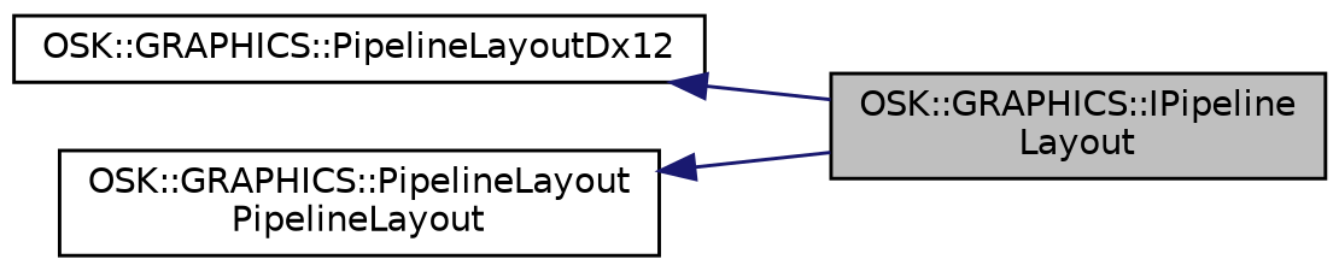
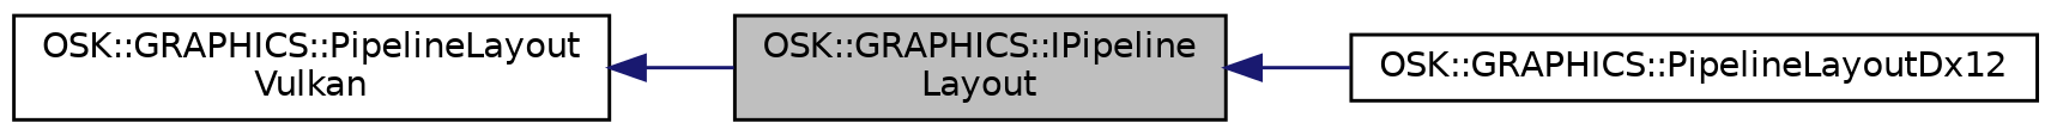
  digraph {
    rankdir=LR
    node [color=black fillcolor=white fontname=Helvetica fontsize=10 shape=record style=filled]
    edge [color=midnightblue dir=back fontname=Helvetica fontsize=10 labelfontname=Helvetica labelfontsize=10 style=solid]
    n1 [fillcolor=grey75 fontcolor=black height=0.2 label="OSK::GRAPHICS::IPipeline\lLayout" width=0.4]
    n2 [height=0.2 label="OSK::GRAPHICS::PipelineLayoutDx12" width=0.4]
-   n3 [height=0.2 label="OSK::GRAPHICS::PipelineLayout\lPipelineLayout" width=0.4]
-   n2 -> n1
+   n3 [height=0.2 label="OSK::GRAPHICS::PipelineLayout\lVulkan" width=0.4]
+   n1 -> n2
    n3 -> n1
  }
